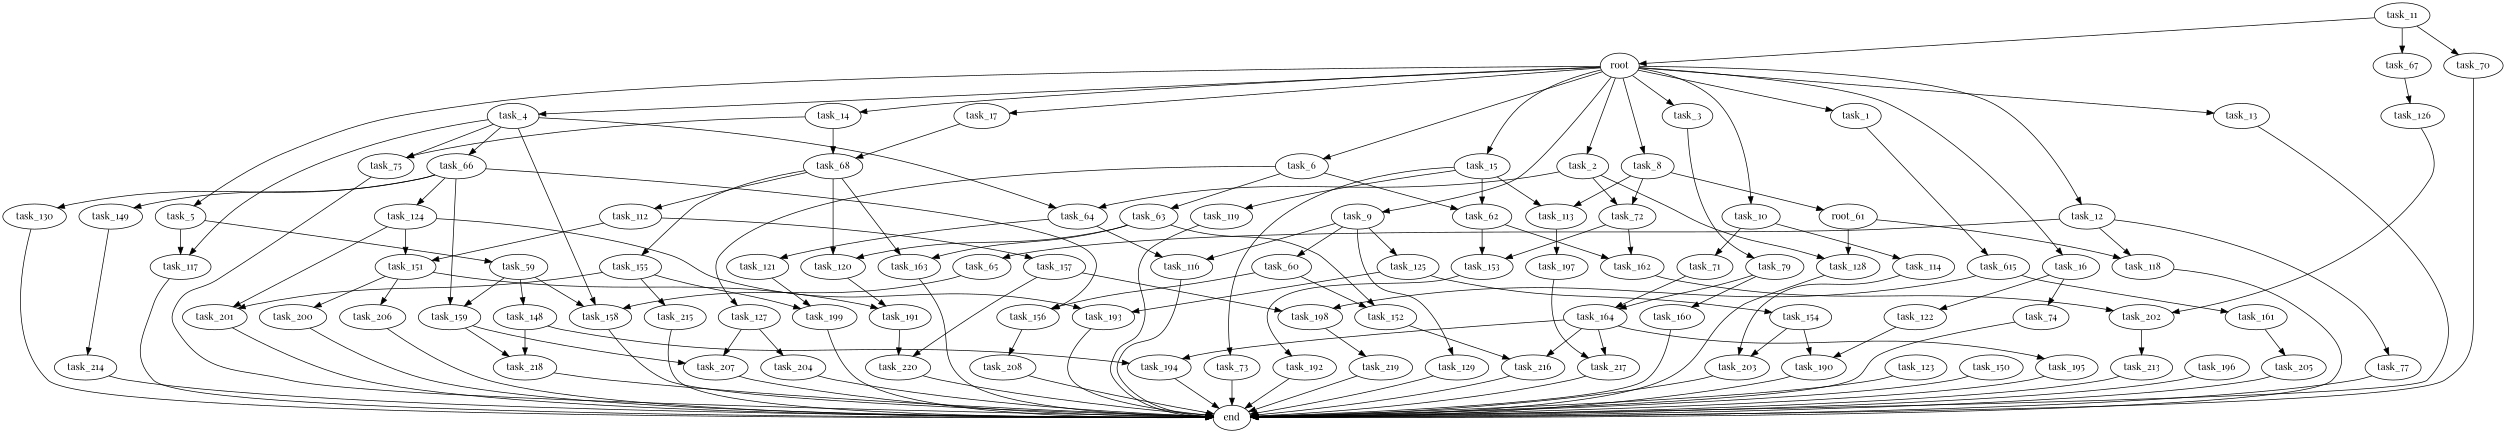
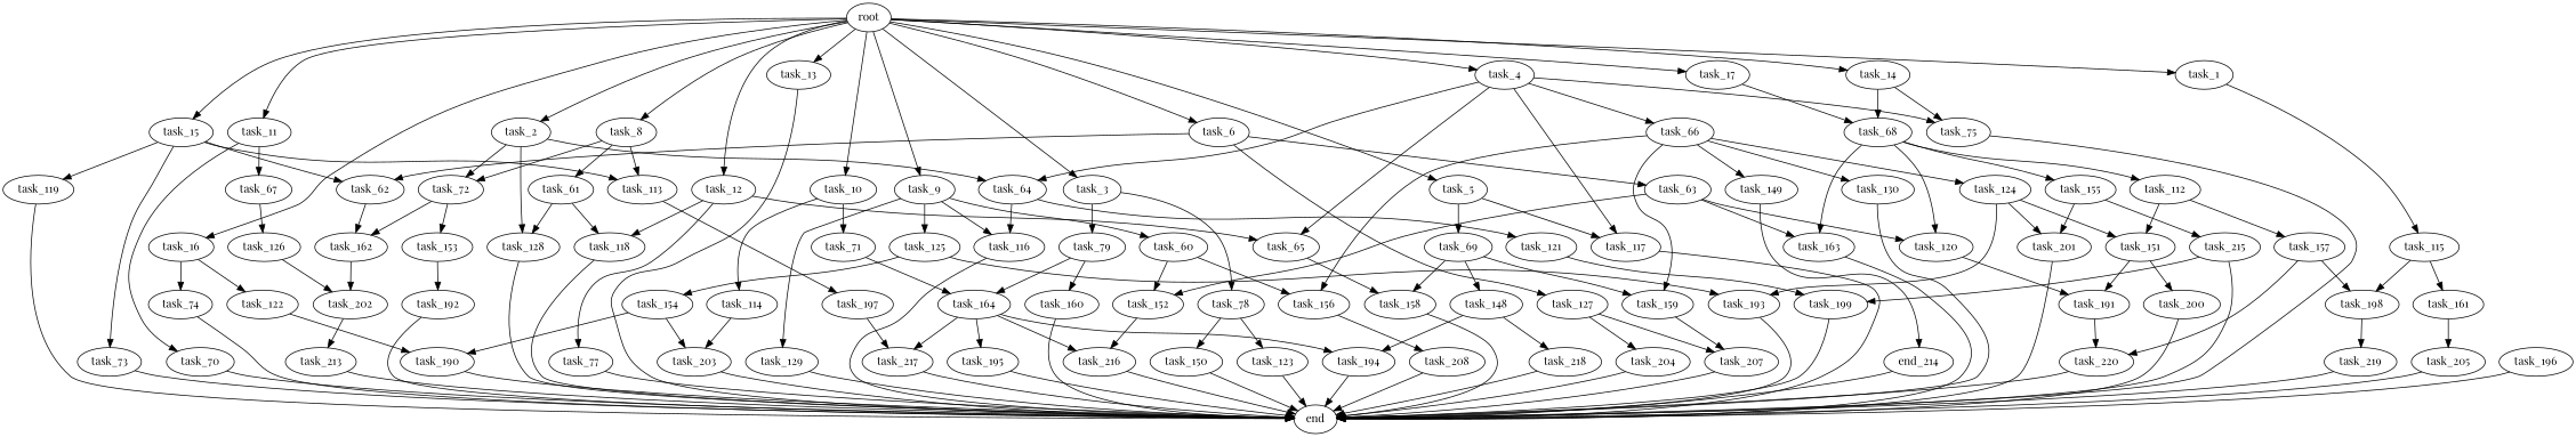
  digraph {
    fontname="Playfair Display"
    node [fontname="Playfair Display"]
    edge [fontname="Playfair Display"]
-   task_214
+   task_214 [label=end_214]
    end
    task_156
    task_208
    task_191
    task_220
    task_207
    task_15
    task_62
    task_73
    task_119
    task_113
    task_153
    task_162
    task_197
    task_128
    task_151
-   task_206
    task_200
    task_64
    task_116
    task_121
    task_199
    task_190
    task_195
    task_154
    task_203
    task_79
    task_160
    task_164
    task_217
    task_194
    task_216
    task_16
    task_74
    task_122
    task_68
    task_155
    task_163
    task_112
    task_120
    task_201
    task_215
    task_157
-   task_61 [label=root_61]
+   task_61
    task_118
    task_158
    task_1
-   task_115 [label=task_615]
+   task_115
    task_198
    task_161
    task_114
    task_11
    task_67
    task_70
    task_126
    task_192
    task_202
    task_2
    task_72
    task_10
    task_71
    task_127
    task_204
    task_66
    task_149
    task_159
    task_130
    task_124
    task_218
    task_193
    task_129
    task_123
    task_17
    task_150
    task_219
    task_12
    task_77
    task_65
    task_196
    task_9
    task_125
    task_60
    task_152
+   task_78
    task_148
    task_213
-   task_69 [label=task_59]
+   task_69
    task_13
    task_3
    task_5
    task_117
    task_205
    task_8
    task_14
    task_75
    task_4
    root
    task_6
    task_63
    task_214 -> end
    task_156 -> task_208
    task_208 -> end
    task_191 -> task_220
    task_220 -> end
    task_207 -> end
    task_15 -> task_62
    task_15 -> task_73
    task_15 -> task_119
    task_15 -> task_113
-   task_62 -> task_153
    task_62 -> task_162
    task_73 -> end
    task_119 -> end
    task_113 -> task_197
    task_153 -> task_192
    task_162 -> task_202
    task_197 -> task_217
    task_128 -> end
    task_151 -> task_191
-   task_151 -> task_206
    task_151 -> task_200
-   task_206 -> end
    task_200 -> end
    task_64 -> task_116
    task_64 -> task_121
    task_116 -> end
    task_121 -> task_199
    task_199 -> end
    task_190 -> end
    task_195 -> end
    task_154 -> task_190
    task_154 -> task_203
    task_203 -> end
    task_79 -> task_160
    task_79 -> task_164
    task_160 -> end
    task_164 -> task_195
    task_164 -> task_217
    task_164 -> task_194
    task_164 -> task_216
    task_217 -> end
    task_194 -> end
    task_216 -> end
    task_16 -> task_74
    task_16 -> task_122
    task_74 -> end
    task_122 -> task_190
    task_68 -> task_155
    task_68 -> task_163
    task_68 -> task_112
    task_68 -> task_120
-   task_155 -> task_199
+   task_215 -> task_199
    task_155 -> task_201
    task_155 -> task_215
    task_163 -> end
    task_112 -> task_151
    task_112 -> task_157
    task_120 -> task_191
    task_201 -> end
    task_215 -> end
    task_157 -> task_220
    task_157 -> task_198
    task_61 -> task_128
    task_61 -> task_118
    task_118 -> end
    task_158 -> end
    task_1 -> task_115
    task_115 -> task_198
    task_115 -> task_161
    task_198 -> task_219
    task_161 -> task_205
    task_114 -> task_203
    task_11 -> task_67
    task_11 -> task_70
    task_67 -> task_126
    task_70 -> end
    task_126 -> task_202
    task_192 -> end
    task_202 -> task_213
    task_2 -> task_128
    task_2 -> task_64
    task_2 -> task_72
    task_72 -> task_153
    task_72 -> task_162
    task_10 -> task_114
    task_10 -> task_71
    task_71 -> task_164
    task_127 -> task_207
    task_127 -> task_204
    task_204 -> end
    task_66 -> task_156
    task_66 -> task_149
    task_66 -> task_159
    task_66 -> task_130
    task_66 -> task_124
    task_149 -> task_214
    task_159 -> task_207
-   task_159 -> task_218
    task_130 -> end
    task_124 -> task_151
    task_124 -> task_201
    task_124 -> task_193
    task_218 -> end
    task_193 -> end
    task_129 -> end
    task_123 -> end
    task_17 -> task_68
    task_150 -> end
    task_219 -> end
    task_12 -> task_118
    task_12 -> task_77
    task_12 -> task_65
    task_77 -> end
    task_65 -> task_158
    task_196 -> end
    task_9 -> task_116
    task_9 -> task_129
    task_9 -> task_125
    task_9 -> task_60
    task_125 -> task_154
    task_125 -> task_193
    task_60 -> task_156
    task_60 -> task_152
    task_152 -> task_216
+   task_78 -> task_123
+   task_78 -> task_150
    task_148 -> task_194
    task_148 -> task_218
    task_213 -> end
    task_69 -> task_158
    task_69 -> task_159
    task_69 -> task_148
    task_13 -> end
    task_3 -> task_79
+   task_3 -> task_78
    task_5 -> task_69
    task_5 -> task_117
    task_117 -> end
    task_205 -> end
    task_8 -> task_113
    task_8 -> task_61
    task_8 -> task_72
    task_14 -> task_68
    task_14 -> task_75
    task_75 -> end
    task_4 -> task_64
    task_4 -> task_66
-   task_4 -> task_158
+   task_4 -> task_65
    task_4 -> task_117
    task_4 -> task_75
    root -> task_15
    root -> task_16
    root -> task_1
-   task_11 -> root
+   root -> task_11
    root -> task_2
    root -> task_10
    root -> task_17
    root -> task_12
    root -> task_9
    root -> task_13
    root -> task_3
    root -> task_5
    root -> task_8
    root -> task_14
    root -> task_4
    root -> task_6
    task_6 -> task_62
    task_6 -> task_127
    task_6 -> task_63
    task_63 -> task_163
    task_63 -> task_120
    task_63 -> task_152
  }
